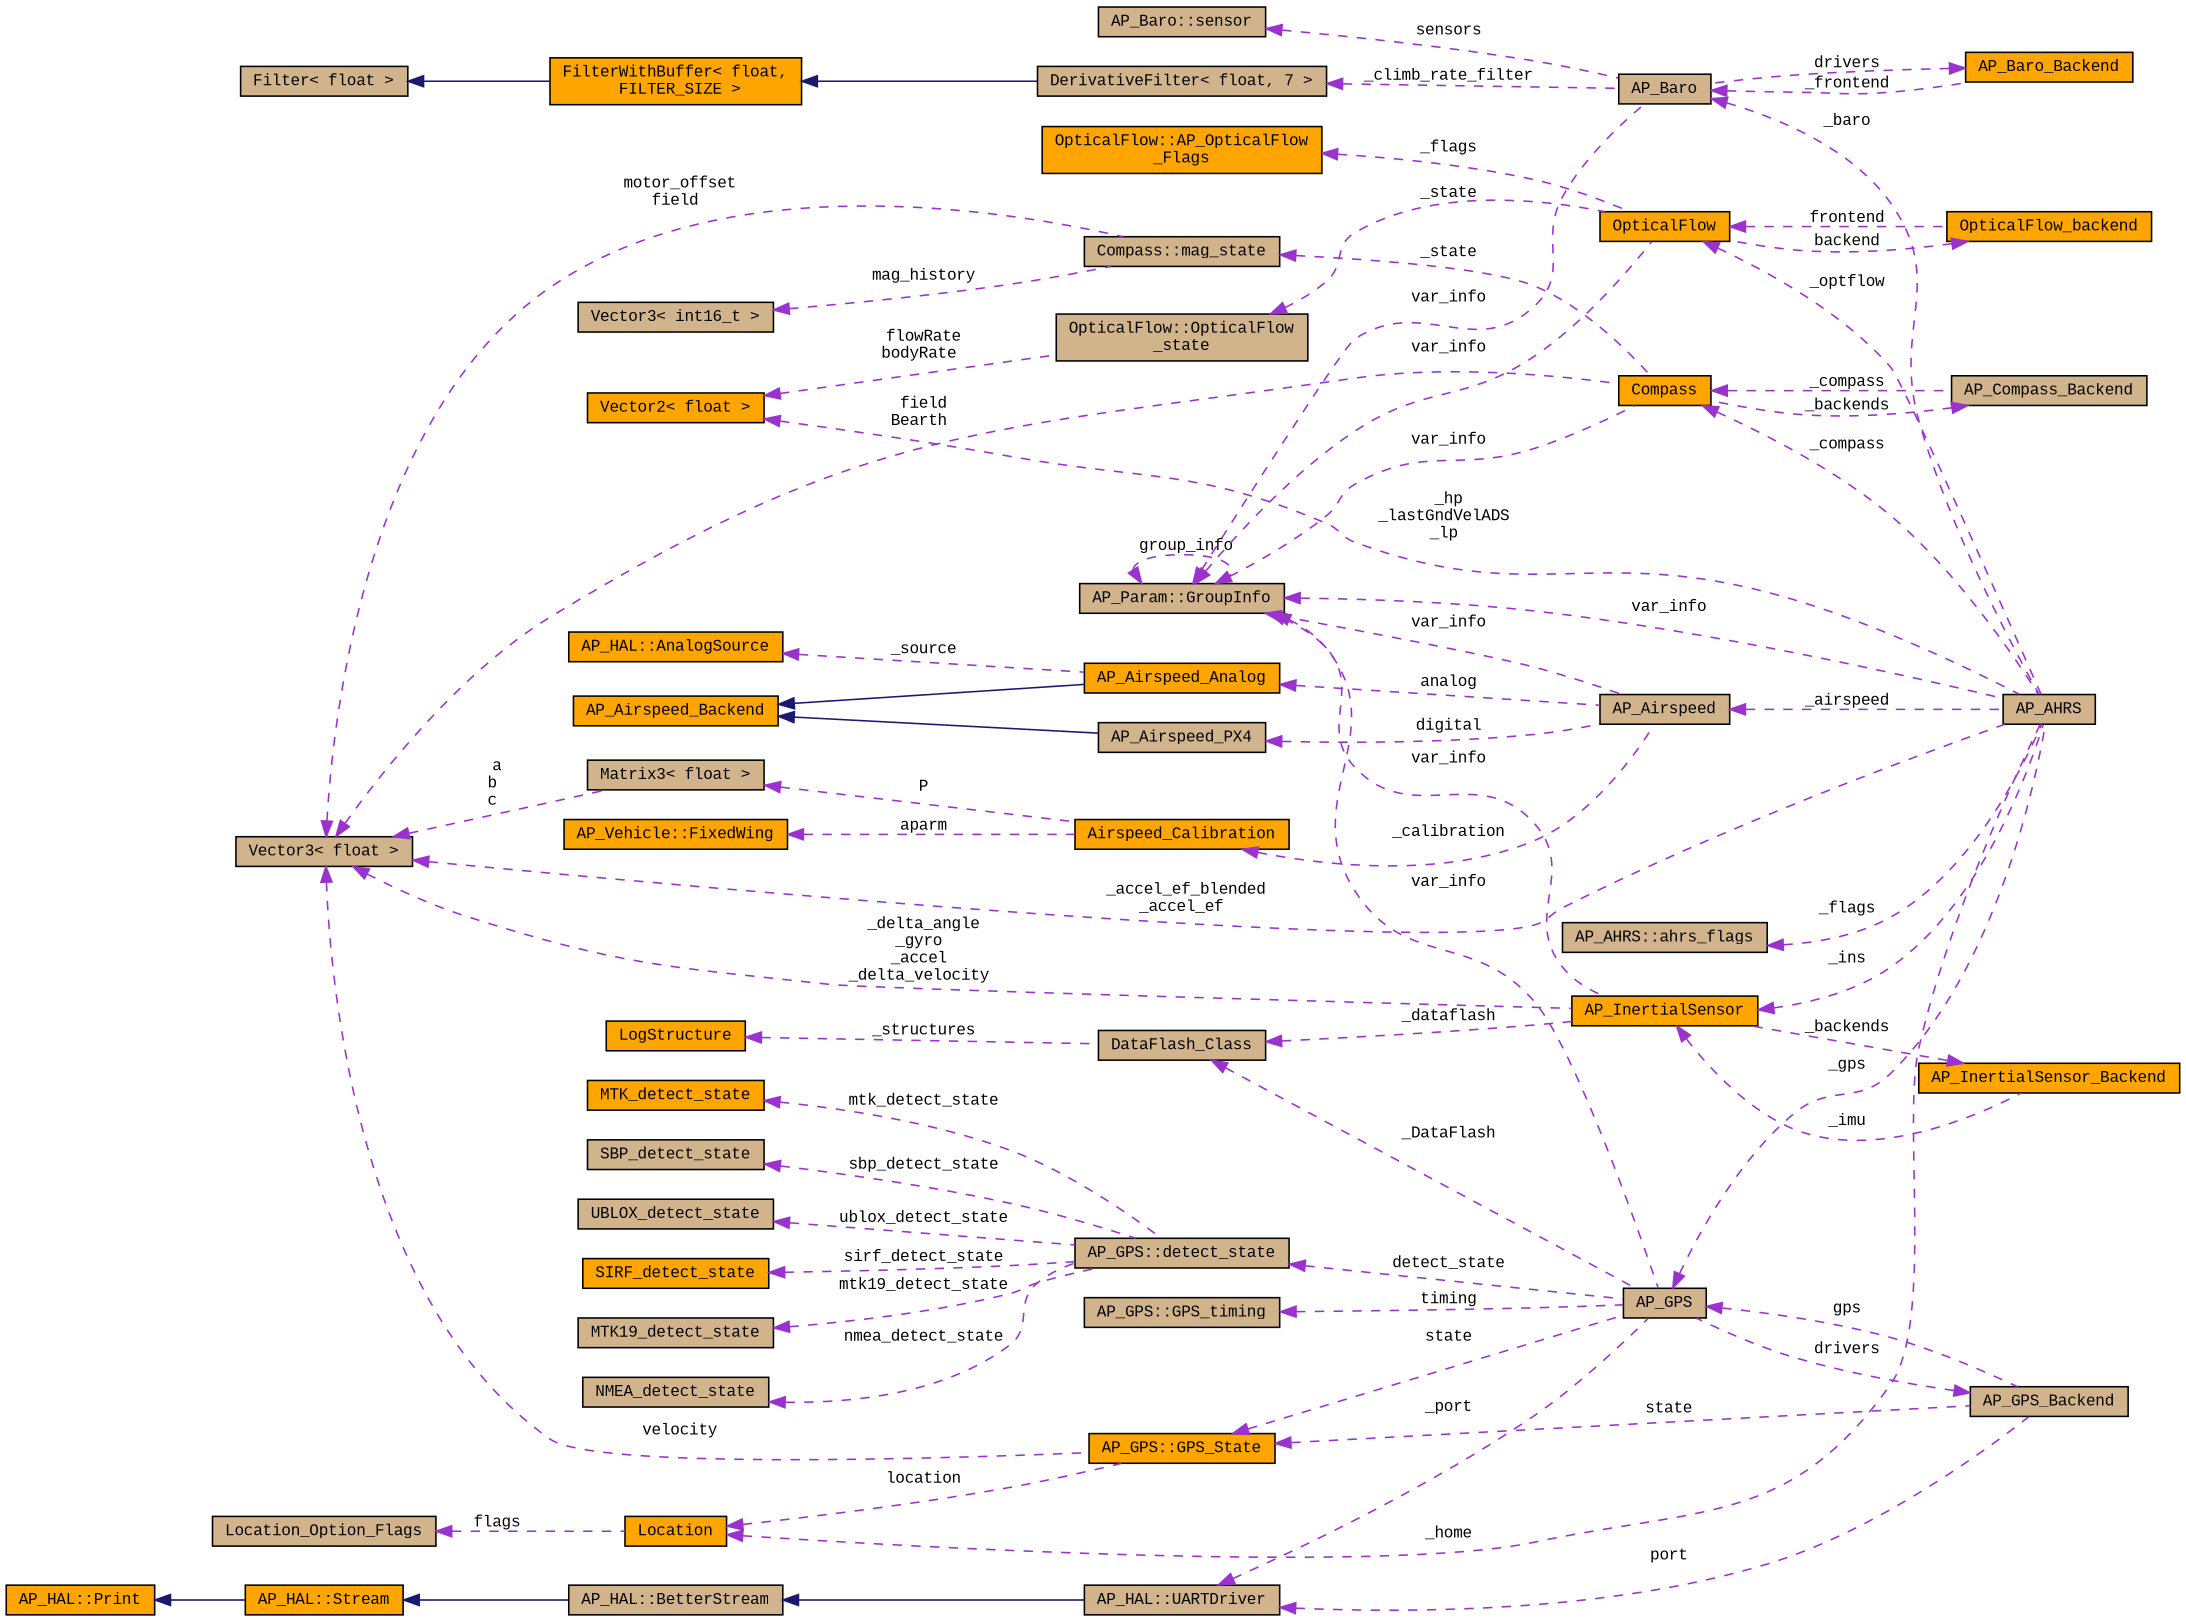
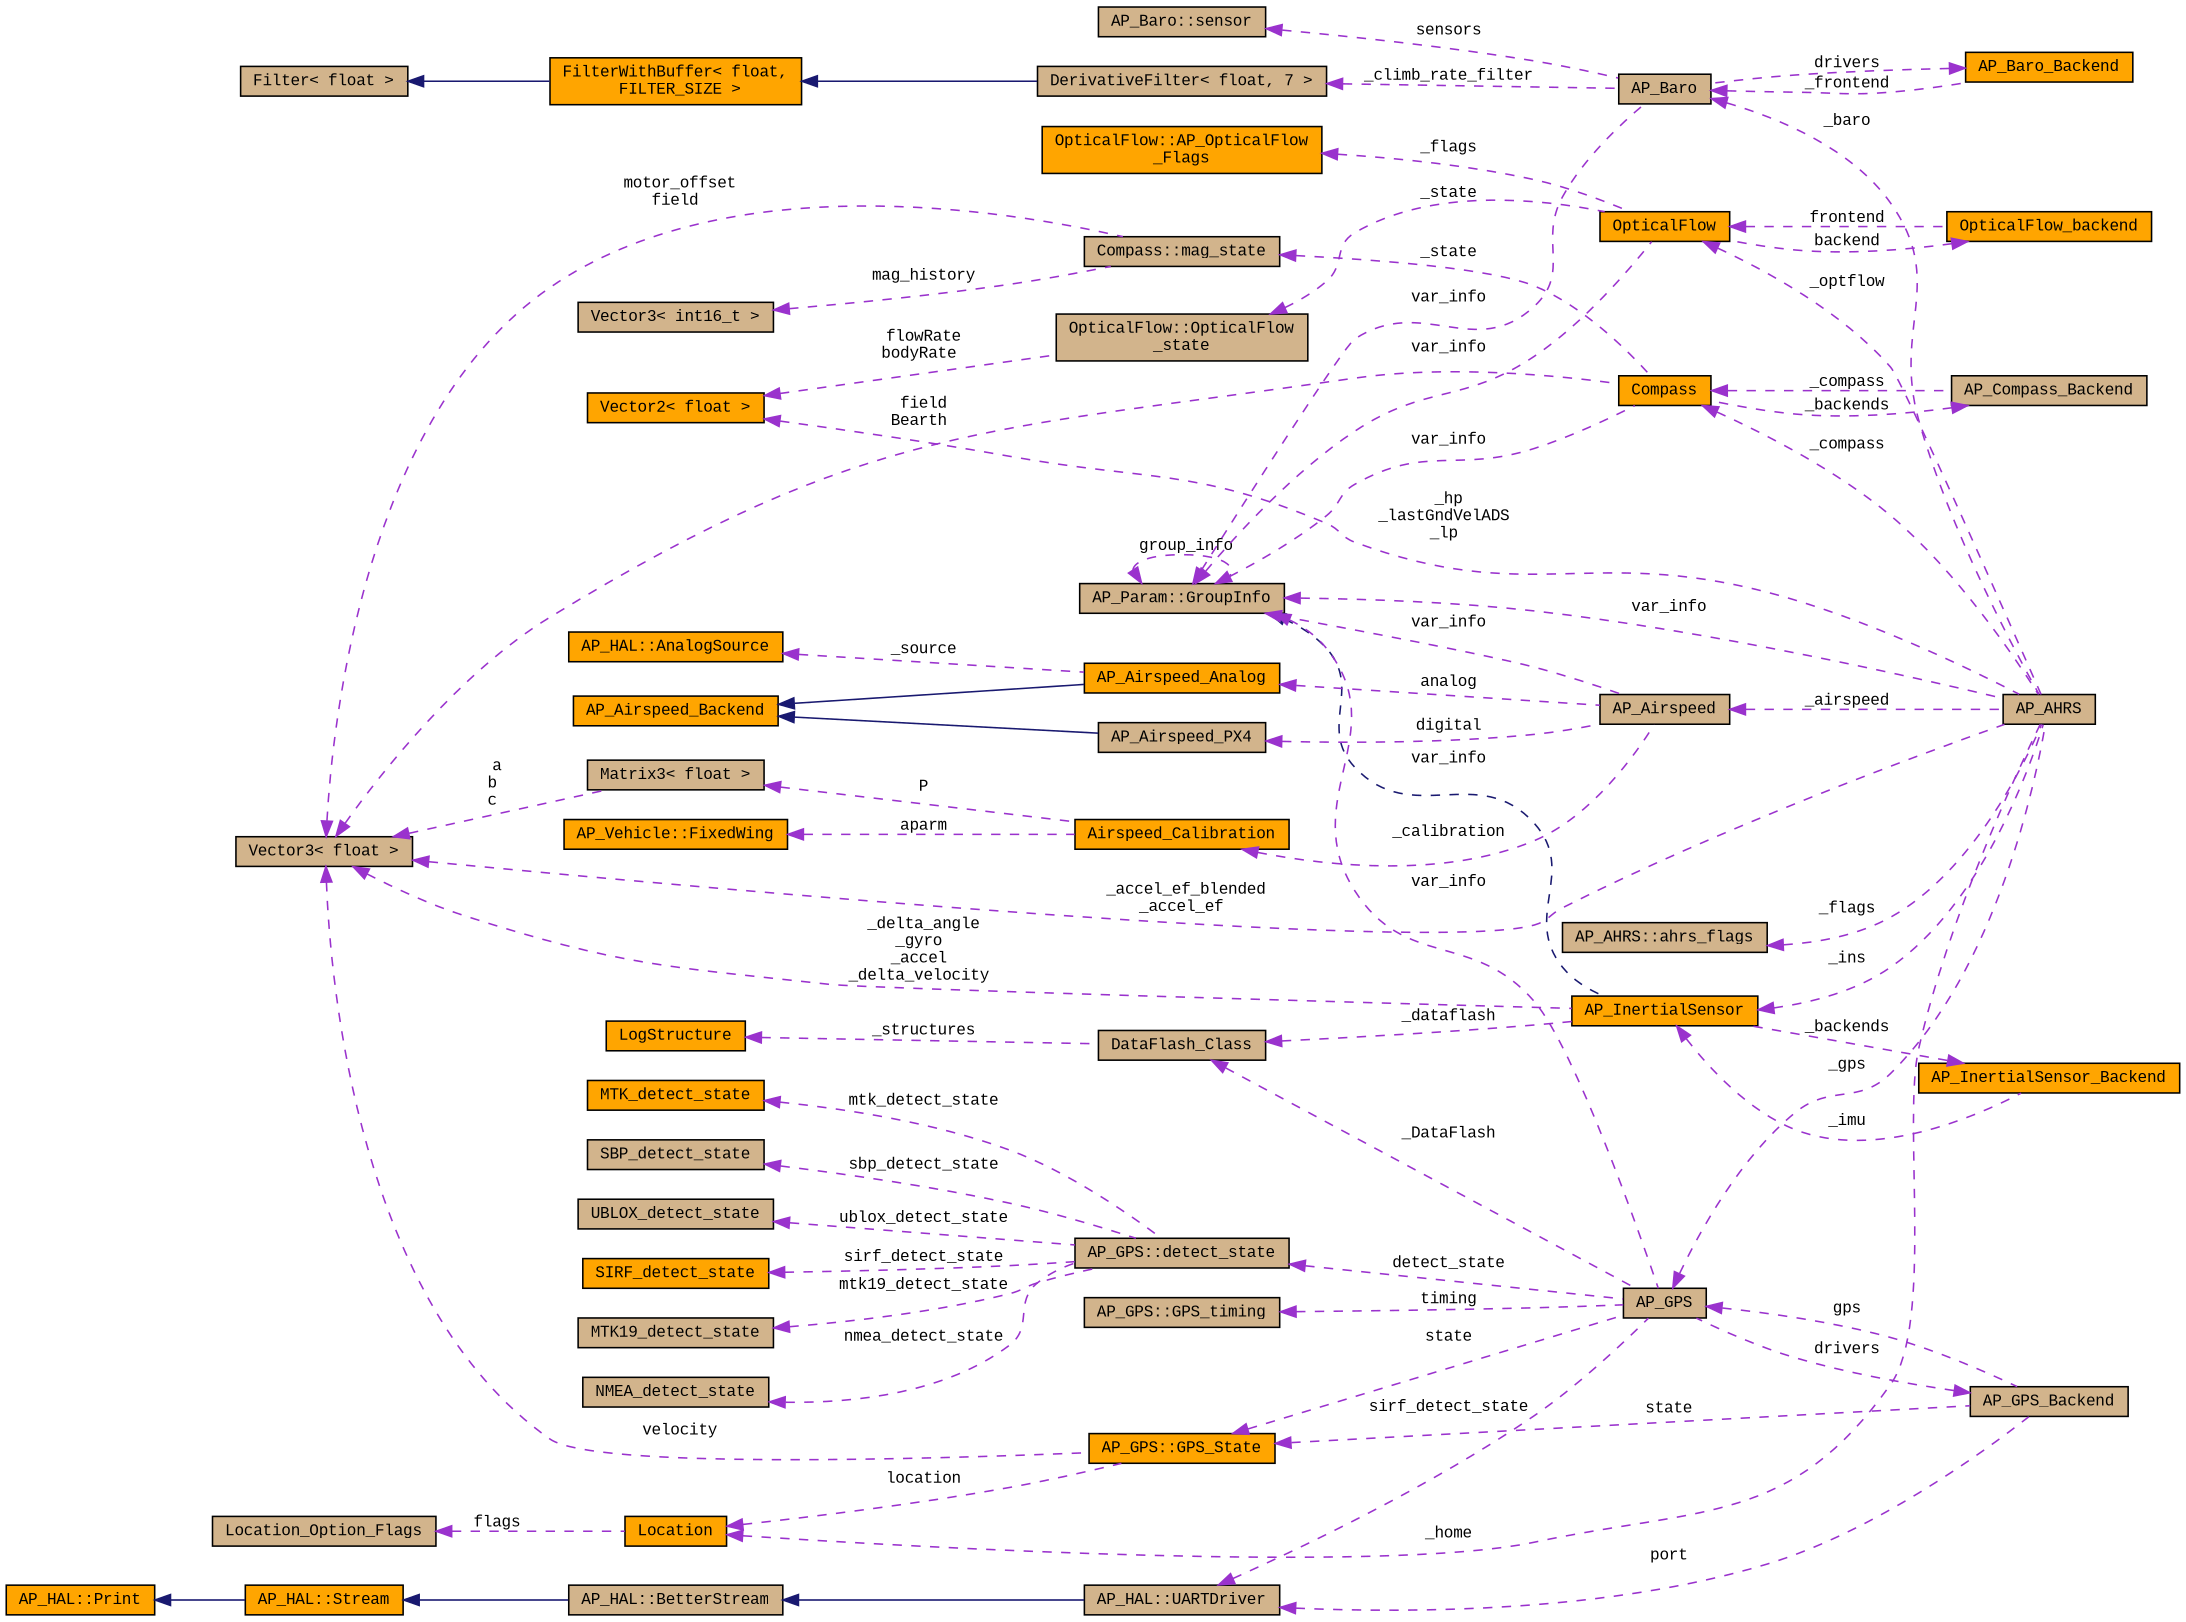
  digraph {
    fontname="Liberation Mono"
    rankdir=LR
    node [color=black fillcolor=tan fontname="Liberation Mono" fontsize=10 shape=record style=filled]
    edge [color=darkorchid3 dir=back fontname="Liberation Mono" fontsize=10 labelfontname=Helvetica labelfontsize=10 style=dashed]
    n1 [height=0.2 label="AP_Param::GroupInfo" width=0.4]
    n2 [height=0.2 label=AP_AHRS width=0.4]
    n3 [height=0.2 label=AP_Baro width=0.4]
    n4 [fillcolor=orange height=0.2 label=OpticalFlow width=0.4]
    n5 [fillcolor=orange height=0.2 label=AP_InertialSensor width=0.4]
    n6 [height=0.2 label=AP_Airspeed width=0.4]
    n7 [height=0.2 label=AP_GPS width=0.4]
    n8 [fillcolor=orange height=0.2 label=Compass width=0.4]
    n9 [fillcolor=orange height=0.2 label=AP_Baro_Backend width=0.4]
    n10 [fillcolor=orange height=0.2 label=OpticalFlow_backend width=0.4]
    n11 [fillcolor=orange height=0.2 label=AP_InertialSensor_Backend width=0.4]
    n12 [height=0.2 label=AP_GPS_Backend width=0.4]
    n13 [height=0.2 label=AP_Compass_Backend width=0.4]
    n14 [height=0.2 label="AP_AHRS::ahrs_flags" width=0.4]
    n15 [height=0.2 label="AP_Baro::sensor" width=0.4]
    n16 [height=0.2 label="DerivativeFilter\< float, 7 \>" width=0.4]
    n17 [fillcolor=orange height=0.2 label="FilterWithBuffer\< float,\l FILTER_SIZE \>" width=0.4]
    n18 [height=0.2 label="Filter\< float \>" width=0.4]
    n19 [height=0.2 label="OpticalFlow::OpticalFlow\l_state" width=0.4]
    n20 [fillcolor=orange height=0.2 label="Vector2\< float \>" width=0.4]
    n21 [fillcolor=orange height=0.2 label="OpticalFlow::AP_OpticalFlow\l_Flags" width=0.4]
    n22 [height=0.2 label="Vector3\< float \>" width=0.4]
    n23 [height=0.2 label="Matrix3\< float \>" width=0.4]
    n24 [fillcolor=orange height=0.2 label="AP_GPS::GPS_State" width=0.4]
    n25 [height=0.2 label="Compass::mag_state" width=0.4]
    n26 [fillcolor=orange height=0.2 label=Airspeed_Calibration width=0.4]
    n27 [height=0.2 label=DataFlash_Class width=0.4]
    n28 [fillcolor=orange height=0.2 label=LogStructure width=0.4]
    n29 [fillcolor=orange height=0.2 label=AP_Airspeed_Analog width=0.4]
    n30 [fillcolor=orange height=0.2 label=AP_Airspeed_Backend width=0.4]
    n31 [height=0.2 label=AP_Airspeed_PX4 width=0.4]
    n32 [fillcolor=orange height=0.2 label="AP_HAL::AnalogSource" width=0.4]
    n33 [fillcolor=orange height=0.2 label="AP_Vehicle::FixedWing" width=0.4]
    n34 [height=0.2 label="AP_GPS::detect_state" width=0.4]
    n35 [height=0.2 label=SBP_detect_state width=0.4]
    n36 [height=0.2 label=UBLOX_detect_state width=0.4]
    n37 [fillcolor=orange height=0.2 label=SIRF_detect_state width=0.4]
    n38 [height=0.2 label=MTK19_detect_state width=0.4]
    n39 [height=0.2 label=NMEA_detect_state width=0.4]
    n40 [fillcolor=orange height=0.2 label=MTK_detect_state width=0.4]
    n41 [height=0.2 label="AP_GPS::GPS_timing" width=0.4]
    n42 [height=0.2 label="AP_HAL::UARTDriver" width=0.4]
    n43 [height=0.2 label="AP_HAL::BetterStream" width=0.4]
    n44 [fillcolor=orange height=0.2 label="AP_HAL::Stream" width=0.4]
    n45 [fillcolor=orange height=0.2 label="AP_HAL::Print" width=0.4]
    n46 [fillcolor=orange height=0.2 label=Location width=0.4]
    n47 [height=0.2 label=Location_Option_Flags width=0.4]
    n48 [height=0.2 label="Vector3\< int16_t \>" width=0.4]
    n1 -> n1 [label=" group_info"]
    n1 -> n2 [label=" var_info"]
    n1 -> n3 [label=" var_info"]
    n1 -> n4 [label=" var_info"]
-   n1 -> n5 [label=" var_info"]
+   n1 -> n5 [color=midnightblue label=" var_info"]
    n1 -> n6 [label=" var_info"]
    n1 -> n7 [label=" var_info"]
    n1 -> n8 [label=" var_info"]
    n3 -> n2 [label=" _baro"]
    n3 -> n9 [label=" _frontend"]
    n4 -> n2 [label=" _optflow"]
    n4 -> n10 [label=" frontend"]
    n5 -> n2 [label=" _ins"]
    n5 -> n11 [label=" _imu"]
    n6 -> n2 [label=" _airspeed"]
    n7 -> n2 [label=" _gps"]
    n7 -> n12 [label=" gps"]
    n8 -> n2 [label=" _compass"]
    n8 -> n13 [label=" _compass"]
    n9 -> n3 [label=" drivers"]
    n10 -> n4 [label=" backend"]
    n11 -> n5 [label=" _backends"]
    n12 -> n7 [label=" drivers"]
    n13 -> n8 [label=" _backends"]
    n14 -> n2 [label=" _flags"]
    n15 -> n3 [label=" sensors"]
    n16 -> n3 [label=" _climb_rate_filter"]
    n17 -> n16 [color=midnightblue style=solid]
    n18 -> n17 [color=midnightblue style=solid]
    n19 -> n4 [label=" _state"]
    n20 -> n2 [label=" _hp\n_lastGndVelADS\n_lp"]
    n20 -> n19 [label=" flowRate\nbodyRate"]
    n21 -> n4 [label=" _flags"]
    n22 -> n2 [label=" _accel_ef_blended\n_accel_ef"]
    n22 -> n5 [label=" _delta_angle\n_gyro\n_accel\n_delta_velocity"]
    n22 -> n8 [label=" field\nBearth"]
    n22 -> n23 [label=" a\nb\nc"]
    n22 -> n24 [label=" velocity"]
    n22 -> n25 [label=" motor_offset\nfield"]
    n23 -> n26 [label=" P"]
    n24 -> n7 [label=" state"]
    n24 -> n12 [label=" state"]
    n25 -> n8 [label=" _state"]
    n26 -> n6 [label=" _calibration"]
    n27 -> n5 [label=" _dataflash"]
    n27 -> n7 [label=" _DataFlash"]
    n28 -> n27 [label=" _structures"]
    n29 -> n6 [label=" analog"]
    n30 -> n29 [color=midnightblue style=solid]
    n30 -> n31 [color=midnightblue style=solid]
    n31 -> n6 [label=" digital"]
    n32 -> n29 [label=" _source"]
    n33 -> n26 [label=" aparm"]
    n34 -> n7 [label=" detect_state"]
    n35 -> n34 [label=" sbp_detect_state"]
    n36 -> n34 [label=" ublox_detect_state"]
    n37 -> n34 [label=" sirf_detect_state"]
    n38 -> n34 [label=" mtk19_detect_state"]
    n39 -> n34 [label=" nmea_detect_state"]
    n40 -> n34 [label=" mtk_detect_state"]
    n41 -> n7 [label=" timing"]
-   n42 -> n7 [label=" _port"]
+   n42 -> n7 [label=" sirf_detect_state"]
    n42 -> n12 [label=" port"]
    n43 -> n42 [color=midnightblue style=solid]
    n44 -> n43 [color=midnightblue style=solid]
    n45 -> n44 [color=midnightblue style=solid]
    n46 -> n2 [label=" _home"]
    n46 -> n24 [label=" location"]
    n47 -> n46 [label=" flags"]
    n48 -> n25 [label=" mag_history"]
  }
